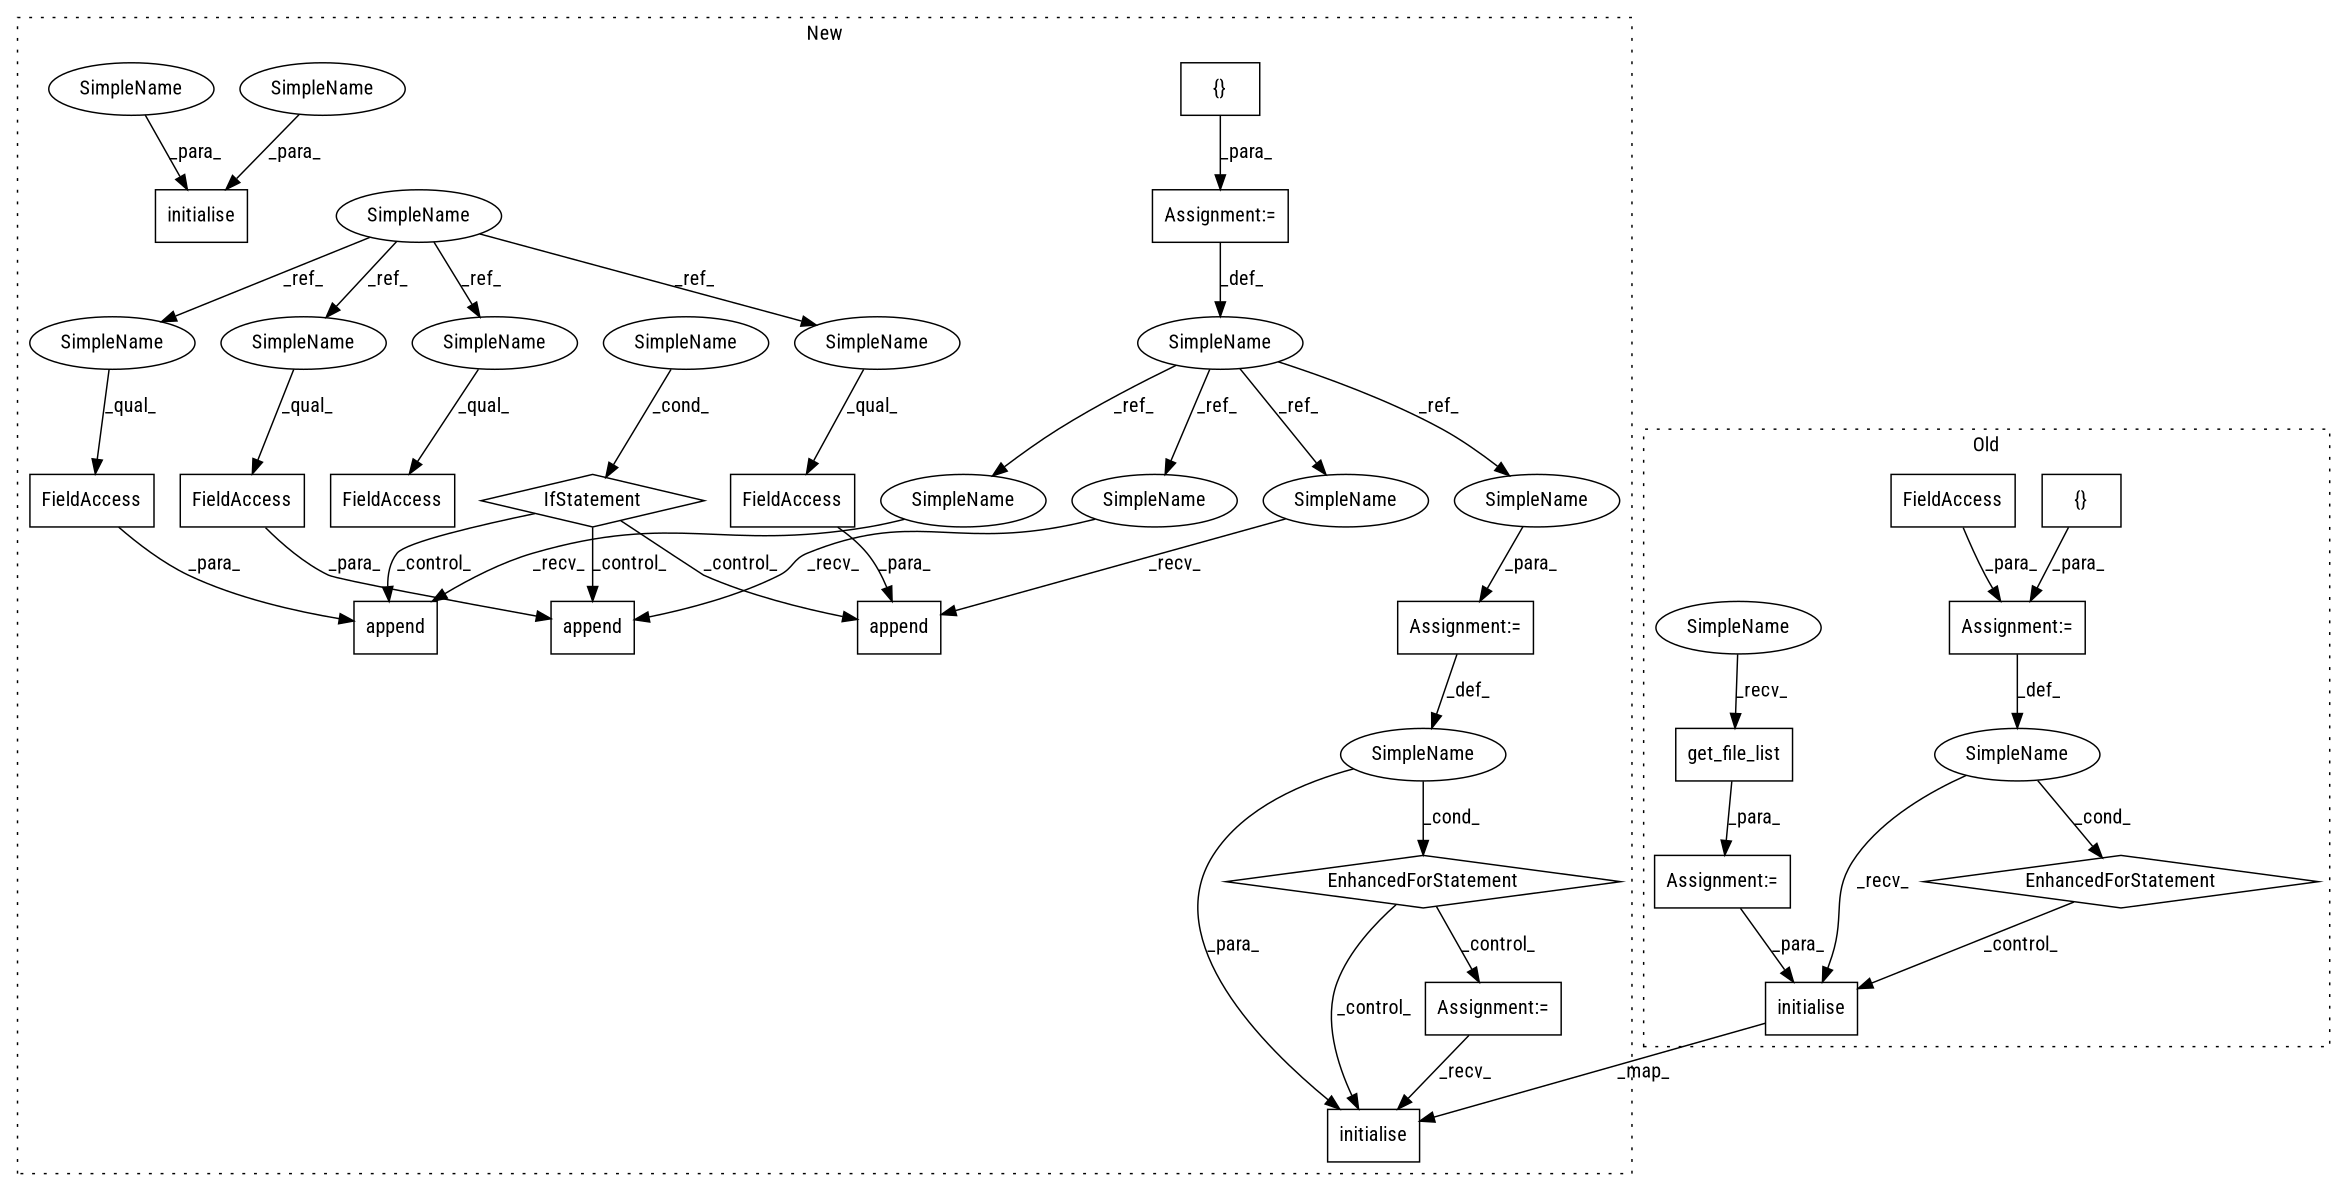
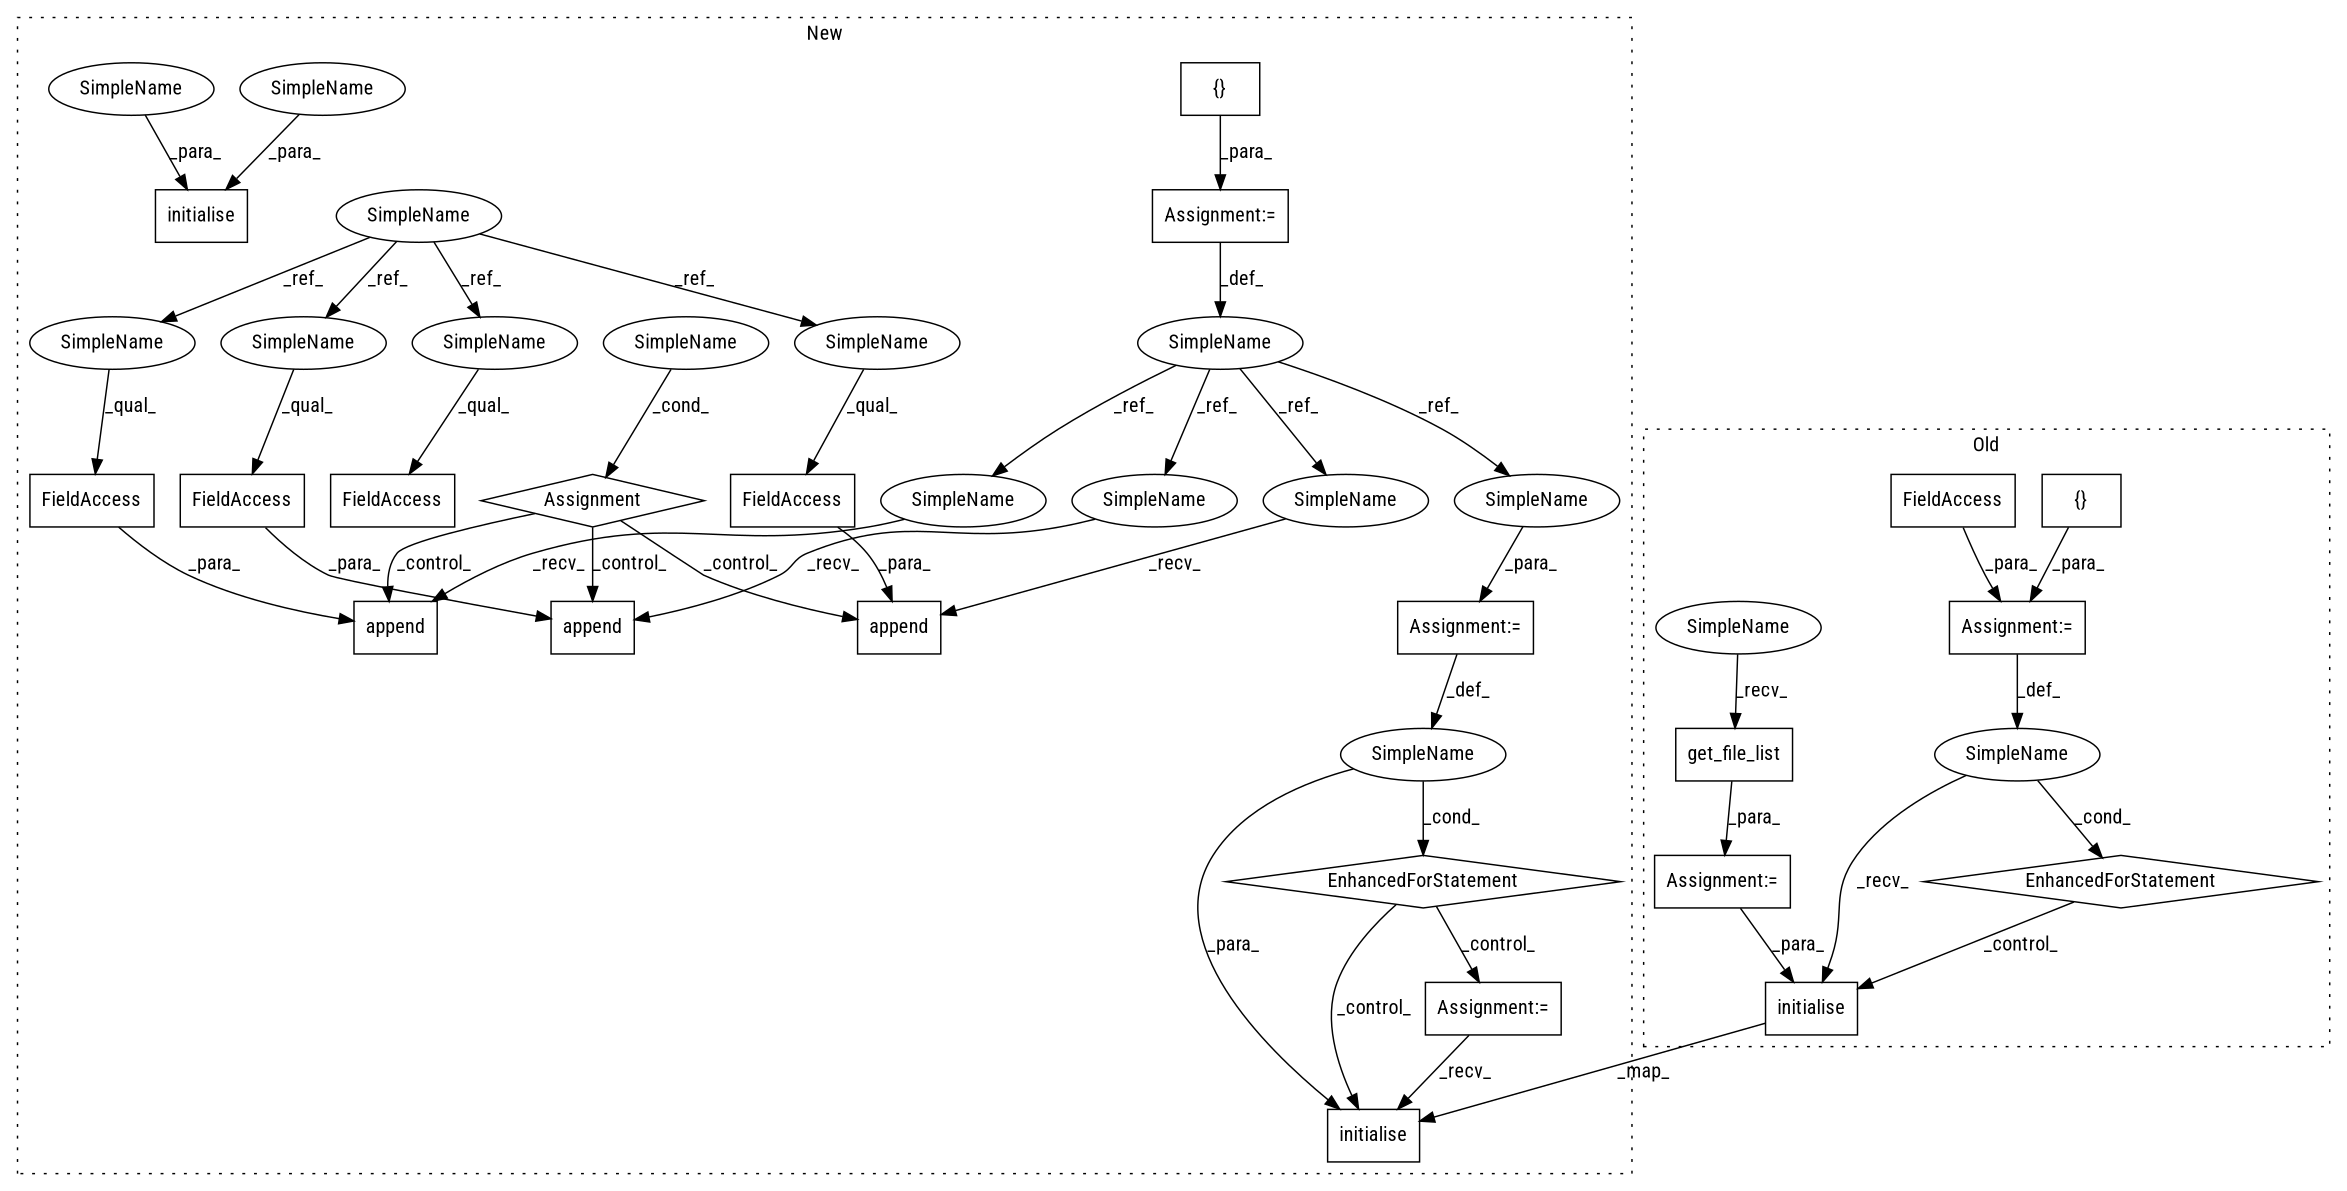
  digraph {
    fontname="Roboto Condensed"
    node [a=42 l=10 s="2857,2968" shape=box fontname="Roboto Condensed"]
    edge [fontname="Roboto Condensed"]
    n1 [a=32 l="11,1" label=initialise s="2985,3027"]
    n2 [a=7 l=1 label="Assignment:=" s=2818]
    n3 [a=32 l=15 label=get_file_list s=2836]
    n4 [a=4 l="1,1" label="{}" s="2248,2283"]
    n5 [a=70 l="53,2" label=EnhancedForStatement shape=diamond]
    n6 [l=6 label=SimpleName s=2947 shape=ellipse]
    n7 [a=7 l="53,2" label="Assignment:="]
    n8 [a=22 l=12 label=FieldAccess s=2956]
    n9 [l=16 label=SimpleName s=2819 shape=ellipse]
    n10 [a=32 l="11,1" label=initialise s="2696,2738"]
    n11 [a=4 l=2 label="{}" s=2241]
    n12 [a=70 l="57,2" label=EnhancedForStatement s="2543,2626" shape=diamond]
    n13 [l=9 label=SimpleName s=2604 shape=ellipse]
    n14 [a=7 l=1 label="Assignment:=" s=2644]
    n15 [a=7 l="57,2" label="Assignment:=" s="2543,2626"]
    n16 [label=SimpleName s=2221 shape=ellipse]
    n17 [a=32 l="7,1" label=append s="2375,2415"]
    n18 [label=SimpleName shape=ellipse l="" s=""]
    n19 [a=32 l="7,1" label=append s="2318,2353"]
    n20 [a=22 l=28 label=FieldAccess s=2325]
    n21 [l=16 label=SimpleName s=1918 shape=ellipse]
    n22 [a=22 l=33 label=FieldAccess s=2382]
    n23 [a=22 l=26 label=FieldAccess s=2460]
    n24 [a=22 l=32 label=FieldAccess s=3323]
-   n25 [a=25 l="4,2" label=IfStatement s="2251,2295" shape=diamond]
+   n25 [a=25 l="4,2" label=Assignment s="2251,2295" shape=diamond]
    n26 [a=7 l=1 label="Assignment:=" s=2231]
    n27 [a=32 l="11,1" label=initialise s="2966,3031"]
    n28 [a=32 l="7,1" label=append s="2453,2486"]
    n29 [label=SimpleName s=2988 shape=ellipse]
    n30 [label=SimpleName s=2442 shape=ellipse]
    n31 [label=SimpleName s=2364 shape=ellipse]
    n32 [label=SimpleName s=2616 shape=ellipse]
    n33 [label=SimpleName s=2307 shape=ellipse]
    n34 [l=16 label=SimpleName s=2325 shape=ellipse]
    n35 [l=16 label=SimpleName s=3323 shape=ellipse]
    n36 [l=16 label=SimpleName s=2460 shape=ellipse]
    n37 [l=16 label=SimpleName s=2382 shape=ellipse]
    n38 [label=SimpleName s=2977 shape=ellipse]
    subgraph cluster_1 {
      label=Old
      style=dotted
      n1
      n2
      n3
      n4
      n5
      n6
      n7
      n8
      n9
    }
    subgraph cluster_2 {
      label=New
      style=dotted
      n10
      n11
      n12
      n13
      n14
      n15
      n16
      n17
      n18
      n19
      n20
      n21
      n22
      n23
      n24
      n25
      n26
      n27
      n28
      n29
      n30
      n31
      n32
      n33
      n34
      n35
      n36
      n37
      n38
    }
    n1 -> n10 [label=_map_]
    n2 -> n1 [label=_para_]
    n3 -> n2 [label=_para_]
    n4 -> n7 [label=_para_]
    n5 -> n1 [label=_control_]
    n6 -> n1 [label=_recv_]
    n6 -> n5 [label=_cond_]
    n7 -> n6 [label=_def_]
    n8 -> n7 [label=_para_]
    n9 -> n3 [label=_recv_]
    n11 -> n26 [label=_para_]
    n12 -> n10 [label=_control_]
    n12 -> n14 [label=_control_]
    n13 -> n10 [label=_para_]
    n13 -> n12 [label=_cond_]
    n14 -> n10 [label=_recv_]
    n15 -> n13 [label=_def_]
    n16 -> n30 [label=_ref_]
    n16 -> n31 [label=_ref_]
    n16 -> n32 [label=_ref_]
    n16 -> n33 [label=_ref_]
    n18 -> n25 [label=_cond_]
    n20 -> n19 [label=_para_]
    n21 -> n34 [label=_ref_]
    n21 -> n35 [label=_ref_]
    n21 -> n36 [label=_ref_]
    n21 -> n37 [label=_ref_]
    n22 -> n17 [label=_para_]
    n23 -> n28 [label=_para_]
    n25 -> n17 [label=_control_]
    n25 -> n19 [label=_control_]
    n25 -> n28 [label=_control_]
    n26 -> n16 [label=_def_]
    n29 -> n27 [label=_para_]
    n30 -> n28 [label=_recv_]
    n31 -> n17 [label=_recv_]
    n32 -> n15 [label=_para_]
    n33 -> n19 [label=_recv_]
    n34 -> n20 [label=_qual_]
    n35 -> n24 [label=_qual_]
    n36 -> n23 [label=_qual_]
    n37 -> n22 [label=_qual_]
    n38 -> n27 [label=_para_]
  }
